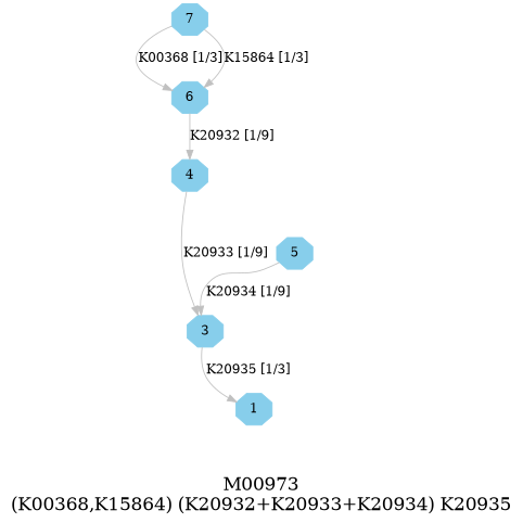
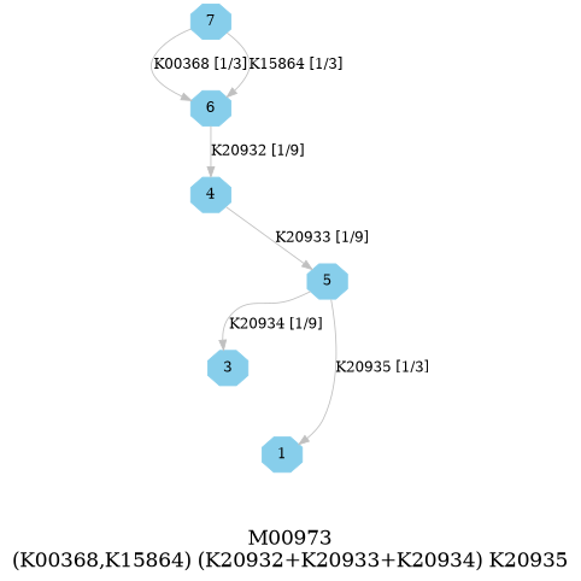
  digraph {
    fontsize=20
    label="M00973\n(K00368,K15864) (K20932+K20933+K20934) K20935"
    node [color=skyblue shape=octagon style=filled]
    edge [color=grey]
    n1 [height=.3 label=7 width=.3]
    1 [height=.3 width=.3]
    n3 [height=.3 label=6 width=.3]
    3 [height=.3 width=.3]
    4 [height=.3 width=.3]
    5 [height=.3 width=.3]
    subgraph sub_1 {
      n1
      1
      n3
      3
      4
      5
    }
    n1 -> n3 [label="K00368 [1/3]"]
    n1 -> n3 [label="K15864 [1/3]"]
    n3 -> 4 [label="K20932 [1/9]"]
-   3 -> 1 [label="K20935 [1/3]"]
-   4 -> 3 [label="K20933 [1/9]"]
+   5 -> 1 [label="K20935 [1/3]"]
+   4 -> 5 [label="K20933 [1/9]"]
    5 -> 3 [label="K20934 [1/9]"]
  }
